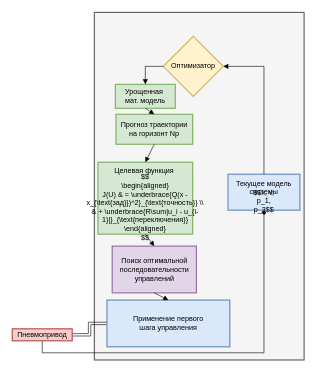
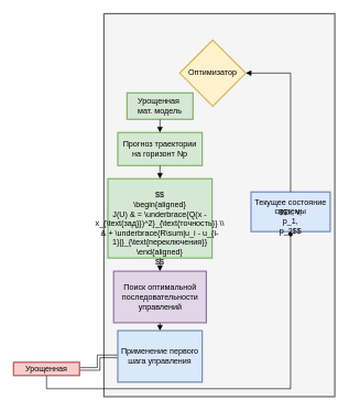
  <mxCell id="0" />
  <mxCell id="1" parent="0" />
  <mxCell id="2" value="" style="whiteSpace=wrap;strokeWidth=2;fillColor=#f5f5f5;fontColor=#333333;strokeColor=#666666;" vertex="1" parent="1"><mxGeometry x="157" y="20" width="350" height="580" as="geometry" /></mxCell>
  <mxCell id="3" value="Оптимизатор" style="rhombus;strokeWidth=2;whiteSpace=wrap;fillColor=#fff2cc;strokeColor=#d6b656;" vertex="1" parent="1"><mxGeometry x="272" y="60" width="100" height="100" as="geometry" /></mxCell>
- <mxCell id="4" value="Текущее модель системы&#10;" style="whiteSpace=wrap;strokeWidth=2;fillColor=#dae8fc;strokeColor=#6c8ebf;" vertex="1" parent="1"><mxGeometry x="380" y="290" width="120" height="60" as="geometry" /></mxCell>
+ <mxCell id="4" value="Текущее состояние системы&#10;" style="whiteSpace=wrap;strokeWidth=2;fillColor=#dae8fc;strokeColor=#6c8ebf;" vertex="1" parent="1"><mxGeometry x="380" y="290" width="120" height="60" as="geometry" /></mxCell>
  <mxCell id="5" value="Урощенная &#10;мат. модель" style="whiteSpace=wrap;strokeWidth=2;fillColor=#d5e8d4;strokeColor=#82b366;" vertex="1" parent="1"><mxGeometry x="192" y="140" width="100" height="40" as="geometry" /></mxCell>
- <mxCell id="6" value="Прогноз траектории&#10;на горизонт Np" style="whiteSpace=wrap;strokeWidth=2;fillColor=#d5e8d4;strokeColor=#82b366;" vertex="1" parent="1"><mxGeometry x="193" y="190" width="128" height="50" as="geometry" /></mxCell>
+ <mxCell id="6" value="Прогноз траектории&#10;на горизонт Np" style="whiteSpace=wrap;strokeWidth=2;fillColor=#d5e8d4;strokeColor=#82b366;" vertex="1" parent="1"><mxGeometry x="178" y="200" width="128" height="50" as="geometry" /></mxCell>
  <mxCell id="7" value="&#10;" style="whiteSpace=wrap;strokeWidth=2;fillColor=#d5e8d4;strokeColor=#82b366;" vertex="1" parent="1"><mxGeometry x="163" y="270" width="158" height="120" as="geometry" /></mxCell>
- <mxCell id="8" value="Поиск оптимальной&#10;последовательности&#10;управлений" style="whiteSpace=wrap;strokeWidth=2;fillColor=#e1d5e7;strokeColor=#9673a6;" vertex="1" parent="1"><mxGeometry x="186.75" y="410" width="140.5" height="78" as="geometry" /></mxCell>
+ <mxCell id="8" value="Поиск оптимальной&#10;последовательности&#10;управлений" style="whiteSpace=wrap;strokeWidth=2;fillColor=#e1d5e7;strokeColor=#9673a6;" vertex="1" parent="1"><mxGeometry x="171.75" y="410" width="140.5" height="78" as="geometry" /></mxCell>
  <mxCell id="9" style="edgeStyle=orthogonalEdgeStyle;rounded=0;orthogonalLoop=1;jettySize=auto;html=1;exitX=0;exitY=0.5;exitDx=0;exitDy=0;shape=link;" edge="1" parent="1" source="10" target="12"><mxGeometry relative="1" as="geometry" /></mxCell>
- <mxCell id="10" value="Применение первого&#10;шага управления" style="whiteSpace=wrap;strokeWidth=2;fillColor=#dae8fc;strokeColor=#6c8ebf;" vertex="1" parent="1"><mxGeometry x="178" y="500" width="205" height="78" as="geometry" /></mxCell>
+ <mxCell id="10" value="Применение первого&#10;шага управления" style="whiteSpace=wrap;strokeWidth=2;fillColor=#dae8fc;strokeColor=#6c8ebf;" vertex="1" parent="1"><mxGeometry x="178" y="500" width="128" height="78" as="geometry" /></mxCell>
  <mxCell id="11" style="edgeStyle=orthogonalEdgeStyle;rounded=0;orthogonalLoop=1;jettySize=auto;html=1;exitX=0.5;exitY=1;exitDx=0;exitDy=0;entryX=0.5;entryY=1;entryDx=0;entryDy=0;endArrow=diamond;" edge="1" parent="1" source="12" target="4"><mxGeometry relative="1" as="geometry" /></mxCell>
- <mxCell id="12" value="Пневмопривод" style="whiteSpace=wrap;strokeWidth=2;fillColor=#f8cecc;strokeColor=#b85450;" vertex="1" parent="1"><mxGeometry x="20" y="548" width="100" height="20" as="geometry" /></mxCell>
+ <mxCell id="12" value="Урощенная" style="whiteSpace=wrap;strokeWidth=2;fillColor=#f8cecc;strokeColor=#b85450;" vertex="1" parent="1"><mxGeometry x="20" y="548" width="100" height="20" as="geometry" /></mxCell>
  <mxCell id="13" value="" style="startArrow=none;endArrow=block;entryX=1;entryY=0.5;rounded=0;edgeStyle=elbowEdgeStyle;entryDx=0;entryDy=0;" edge="1" parent="1" target="3"><mxGeometry relative="1" as="geometry"><Array as="points"><mxPoint x="440" y="220" /></Array><mxPoint x="440" y="290" as="sourcePoint" /></mxGeometry></mxCell>
- <mxCell id="14" value="" style="startArrow=none;endArrow=block;exitX=0;exitY=0.5;entryX=0.5;entryY=0;rounded=0;edgeStyle=elbowEdgeStyle;elbow=vertical;exitDx=0;exitDy=0;" edge="1" parent="1" source="3" target="5"><mxGeometry relative="1" as="geometry"><Array as="points"><mxPoint x="260" y="110" /></Array></mxGeometry></mxCell>
  <mxCell id="15" value="" style="curved=1;startArrow=none;endArrow=block;exitX=0.5;exitY=1;entryX=0.5;entryY=0;rounded=0;" edge="1" parent="1" source="5" target="6"><mxGeometry relative="1" as="geometry"><Array as="points" /></mxGeometry></mxCell>
  <mxCell id="16" value="" style="curved=1;startArrow=none;endArrow=block;exitX=0.5;exitY=1;entryX=0.5;entryY=0;rounded=0;" edge="1" parent="1" source="6" target="7"><mxGeometry relative="1" as="geometry"><Array as="points" /></mxGeometry></mxCell>
  <mxCell id="17" value="" style="curved=1;startArrow=none;endArrow=block;exitX=0.5;exitY=1;entryX=0.5;entryY=0;rounded=0;" edge="1" parent="1" source="7" target="8"><mxGeometry relative="1" as="geometry"><Array as="points" /></mxGeometry></mxCell>
  <mxCell id="18" value="" style="curved=1;startArrow=none;endArrow=block;exitX=0.5;exitY=1;entryX=0.5;entryY=0;rounded=0;" edge="1" parent="1" source="8" target="10"><mxGeometry relative="1" as="geometry"><Array as="points" /></mxGeometry></mxCell>
  <mxCell id="19" value="$$&lt;br&gt;\begin{aligned}&lt;br&gt;J(U) &amp;amp; = \underbrace{Q(x - x_{\text{зад}})^2}_{\text{точность}} \\&lt;br&gt;&amp;amp; + \underbrace{R\sum|u_i - u_{i-1}|}_{\text{переключения}}&lt;br&gt;\end{aligned}&lt;br&gt;$$" style="text;html=1;align=center;verticalAlign=middle;whiteSpace=wrap;rounded=0;" vertex="1" parent="1"><mxGeometry x="101.25" y="330" width="281.5" height="30" as="geometry" /></mxCell>
- <mxCell id="20" value="Целевая функция&amp;nbsp;" style="text;html=1;align=center;verticalAlign=middle;whiteSpace=wrap;rounded=0;" vertex="1" parent="1"><mxGeometry x="182" y="270" width="120" height="30" as="geometry" /></mxCell>
- <mxCell id="21" value="$$x, v, p_1, p_3$$" style="text;html=1;align=center;verticalAlign=middle;whiteSpace=wrap;rounded=0;" vertex="1" parent="1"><mxGeometry x="410" y="320" width="60" height="30" as="geometry" /></mxCell>
+ <mxCell id="21" value="$$x, v, p_1, p_2$$" style="text;html=1;align=center;verticalAlign=middle;whiteSpace=wrap;rounded=0;" vertex="1" parent="1"><mxGeometry x="410" y="320" width="60" height="30" as="geometry" /></mxCell>
